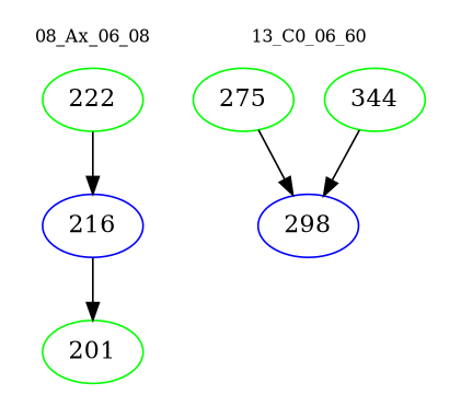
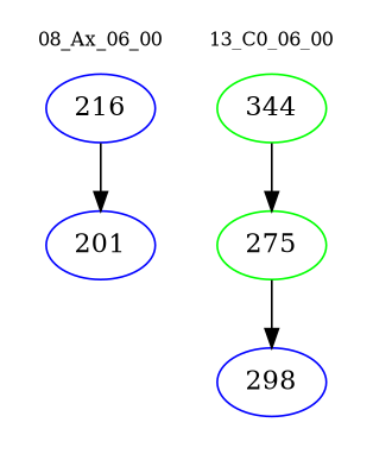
  digraph {
    node [color=green]
    edge [color=black]
-   n1 [label=222]
    n2 [color=blue label=216]
-   n3 [label=201]
+   n3 [color=blue label=201]
    n4 [label=344]
    n5 [color=blue label=298]
    n6 [label=275]
    subgraph cluster_1 {
      color=white
      fontsize=10
-     label="08_Ax_06_08"
-     n1
+     label="08_Ax_06_00"
      n2
      n3
    }
    subgraph cluster_2 {
      color=white
      fontsize=10
-     label="13_C0_06_60"
+     label="13_C0_06_00"
      n4
      n5
      n6
    }
-   n1 -> n2
    n2 -> n3
-   n4 -> n5
+   n4 -> n6
    n6 -> n5
  }
